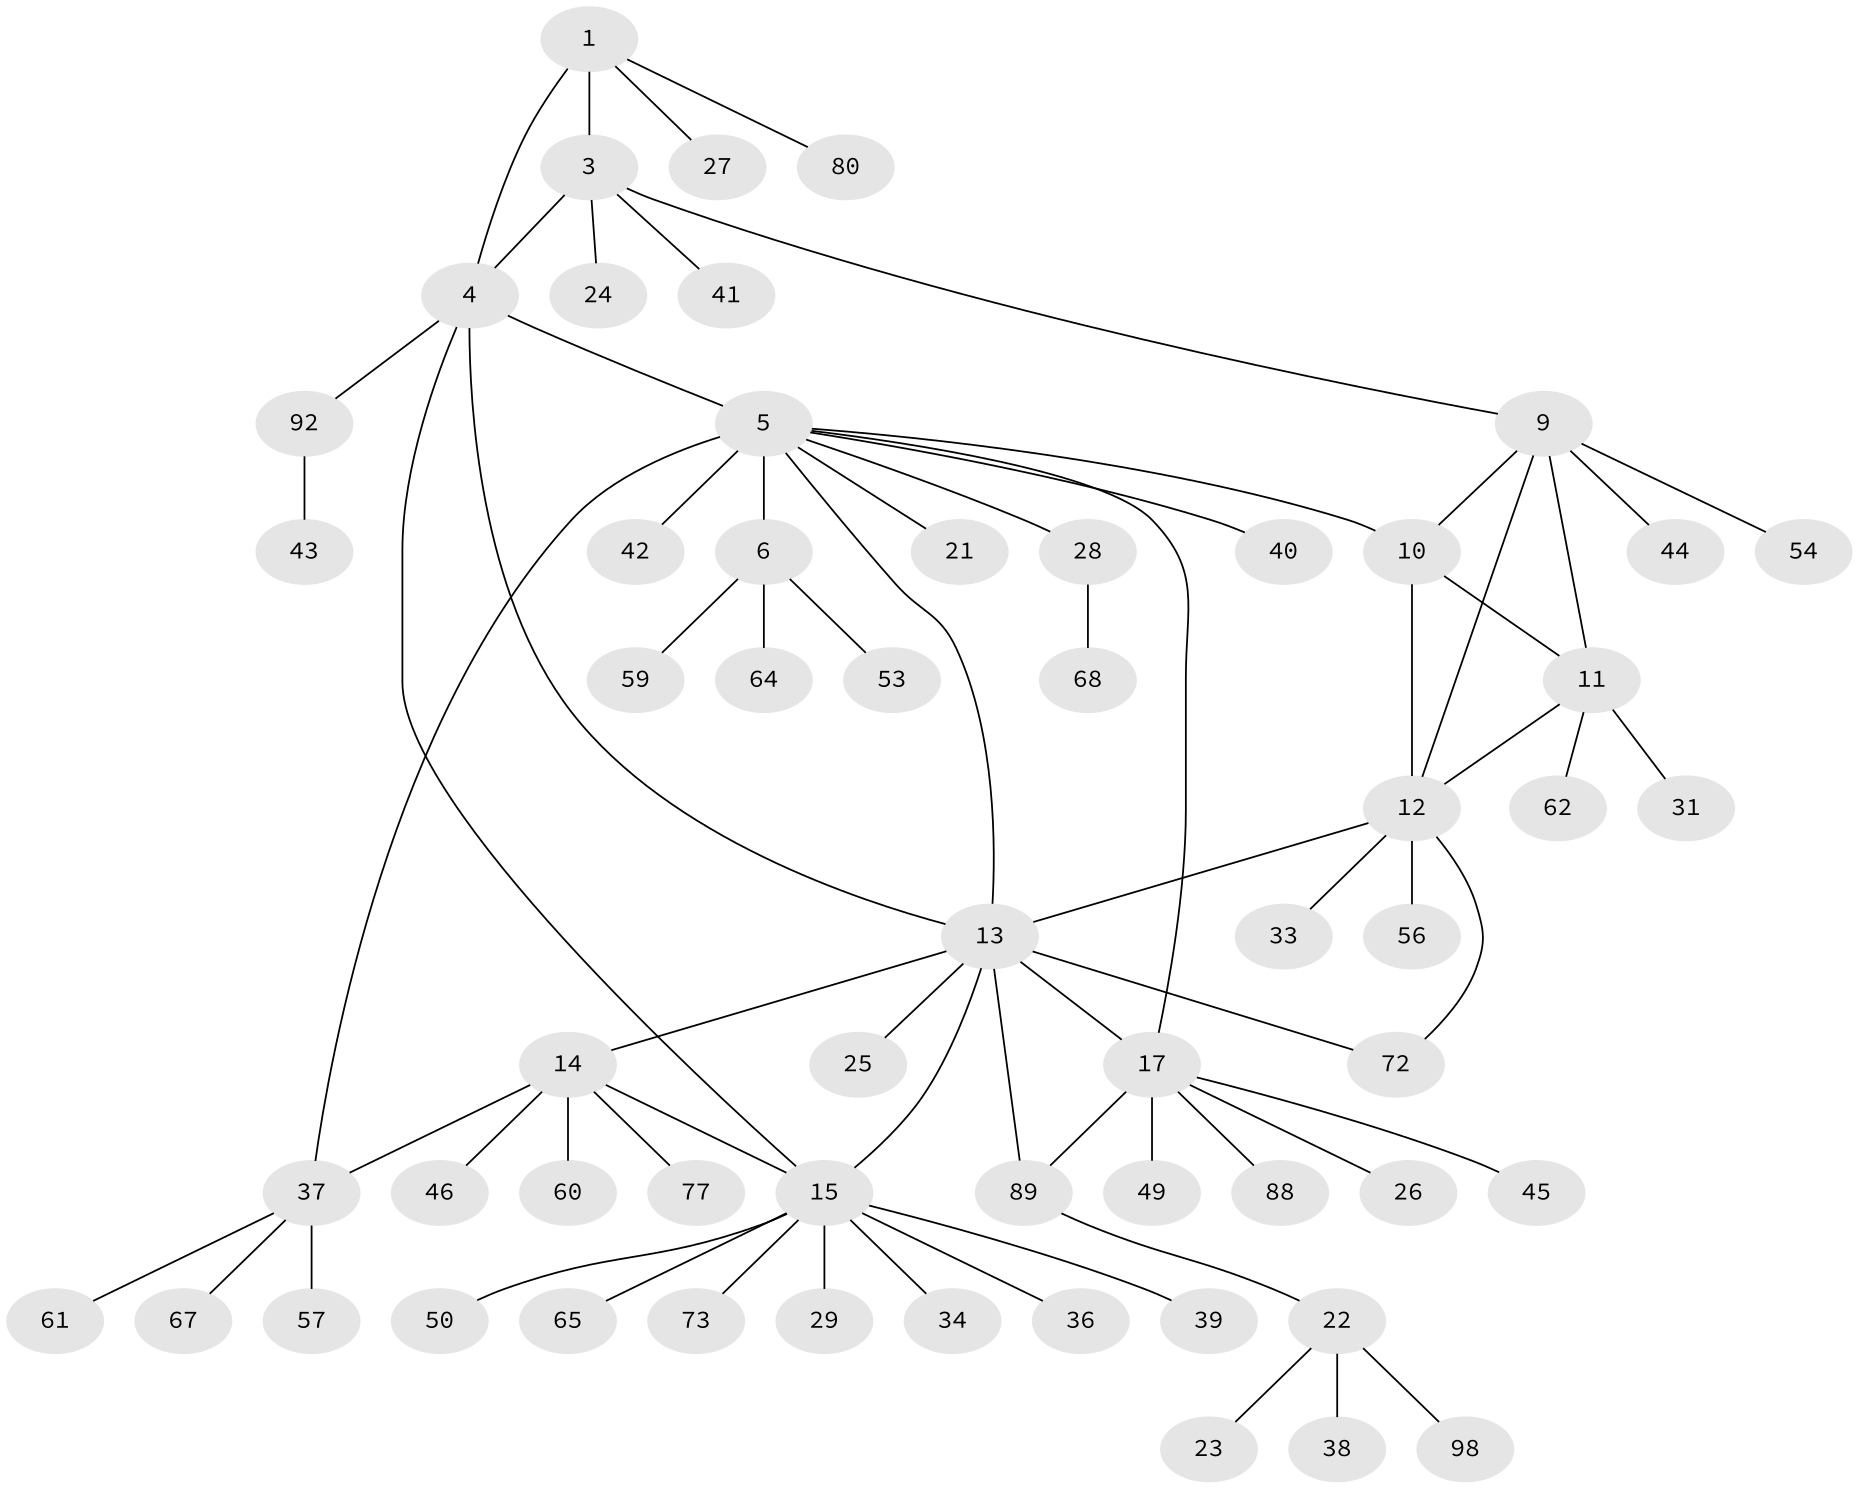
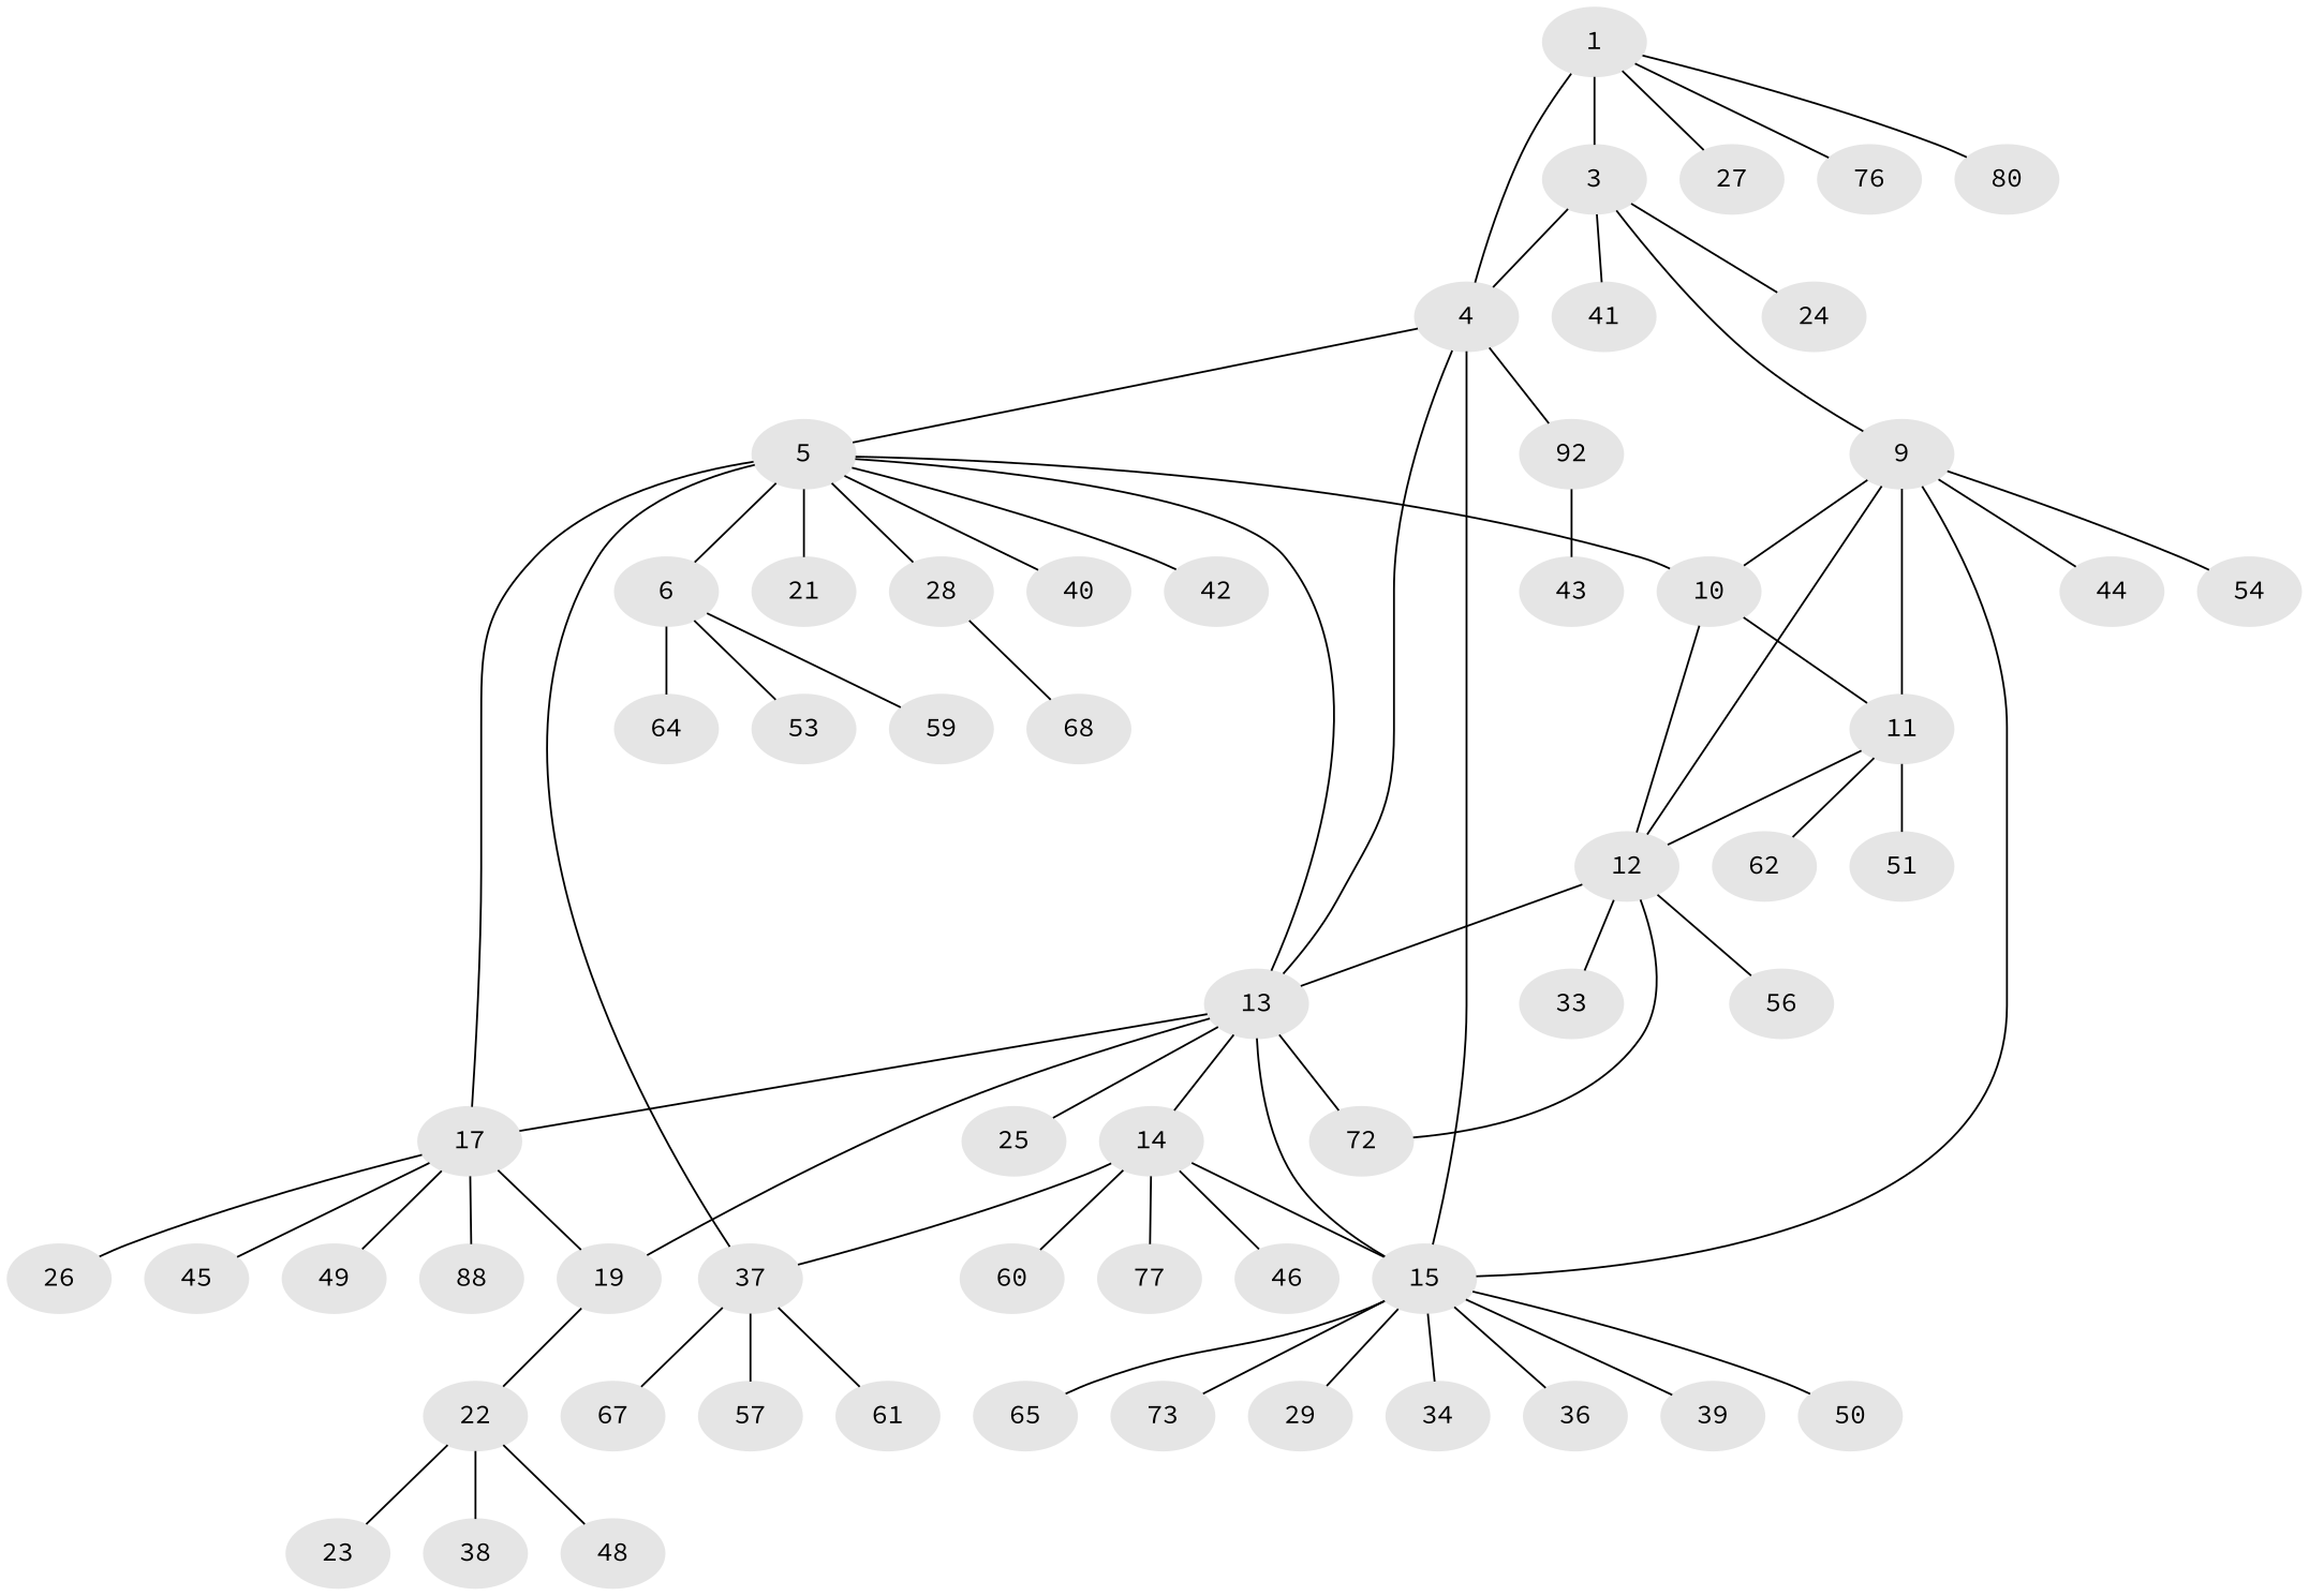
  graph {
    fontname="Source Code Pro"
    node [color=gray90 fontname="Source Code Pro" style=filled]
    edge [fontname="Source Code Pro"]
    1 [super="+2"]
    3 [super="+63"]
    4
    27
+   76
    80
    9 [super="+31"]
    24 [super="+70"]
    41
    5 [super="+7"]
    13 [super="+20"]
    15 [super="+16"]
    n13 [label=92 super="+47"]
    10
    11 [super="+55"]
    12 [super="+75"]
    44
    54
    6 [super="+8"]
    17 [super="+18"]
    21
    28 [super="+35"]
    37 [super="+52"]
    40
    42
    72
    14 [super="+74"]
-   19 [super="+66" label=89]
+   19 [super="+66"]
    25 [super="+69"]
    29
    34
    36
    39
    50
    65
    73
    43
    53 [super="+78"]
    59
    64
    26
    45
    49
    n44 [label=88]
    68
    57
    61
    67
-   51 [label=31]
+   51
    62
    33 [super="+79"]
    56
    46
    60
    77
    22 [super="+71"]
    23 [super="+30"]
    38
-   48 [label=98]
+   48
    1 -- 3 [weight=2]
    1 -- 4 [weight=2]
    1 -- 27
+   1 -- 76
    1 -- 80
    3 -- 4
    3 -- 9
    3 -- 24
    3 -- 41
    4 -- 5
    4 -- 13
    4 -- 15
    4 -- n13
+   9 -- 15
    9 -- 10
    9 -- 11
    9 -- 12
    9 -- 44
    9 -- 54
    5 -- 13
    5 -- 10
    5 -- 6 [weight=4]
    5 -- 17
    5 -- 21
    5 -- 28
    5 -- 37
    5 -- 40
    5 -- 42
    13 -- 15 [weight=2]
    13 -- 17 [weight=2]
    13 -- 72
    13 -- 14
    13 -- 19
    13 -- 25
    15 -- 29
    15 -- 34
    15 -- 36
    15 -- 39
    15 -- 50
    15 -- 65
    15 -- 73
    n13 -- 43
    10 -- 11
    10 -- 12
    11 -- 12
    11 -- 51
    11 -- 62
    12 -- 13
    12 -- 72
    12 -- 33
    12 -- 56
    6 -- 53
    6 -- 59
    6 -- 64
    17 -- 19 [weight=2]
    17 -- 26
    17 -- 45
    17 -- 49
    17 -- n44
    28 -- 68
    37 -- 57
    37 -- 61
    37 -- 67
    14 -- 15 [weight=2]
    14 -- 37
    14 -- 46
    14 -- 60
    14 -- 77
    19 -- 22
    22 -- 23
    22 -- 38
    22 -- 48
  }
